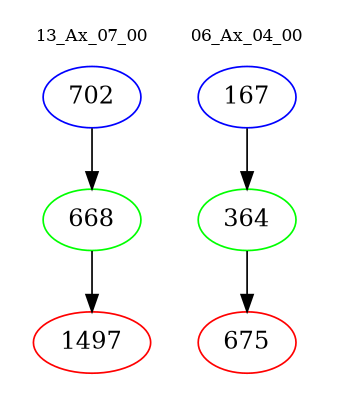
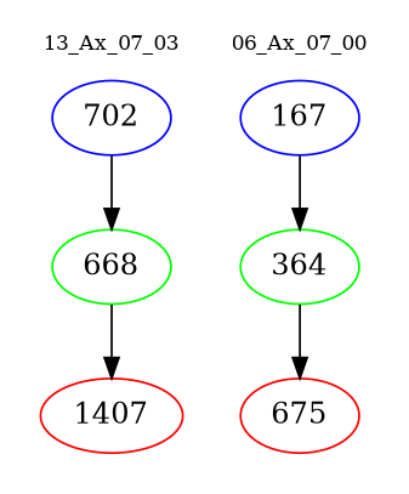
  digraph {
    node [color=blue]
    edge [color=black]
    n1 [label=702]
    n2 [color=green label=668]
-   n3 [color=red label=1497]
+   n3 [color=red label=1407]
    n4 [label=167]
    n5 [color=green label=364]
    n6 [color=red label=675]
    subgraph cluster_1 {
      color=white
      fontsize=10
-     label="13_Ax_07_00"
+     label="13_Ax_07_03"
      n1
      n2
      n3
    }
    subgraph cluster_2 {
      color=white
      fontsize=10
-     label="06_Ax_04_00"
+     label="06_Ax_07_00"
      n4
      n5
      n6
    }
    n1 -> n2
    n2 -> n3
    n4 -> n5
    n5 -> n6
  }
